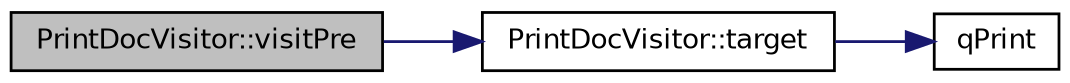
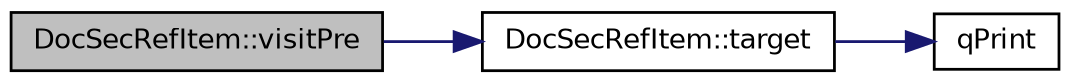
  digraph {
    rankdir=LR
    node [color=black fillcolor=white fontname=Helvetica fontsize=10 shape=record style=filled]
    edge [color=midnightblue fontname=Helvetica fontsize=10 labelfontname=Helvetica labelfontsize=10 style=solid]
-   n1 [fillcolor=grey75 fontcolor=black height=0.2 label="PrintDocVisitor::visitPre" width=0.4]
-   n2 [height=0.2 label="PrintDocVisitor::target" width=0.4]
+   n1 [fillcolor=grey75 fontcolor=black height=0.2 label="DocSecRefItem::visitPre" width=0.4]
+   n2 [height=0.2 label="DocSecRefItem::target" width=0.4]
    n3 [height=0.2 label=qPrint width=0.4]
    n1 -> n2
    n2 -> n3
  }
